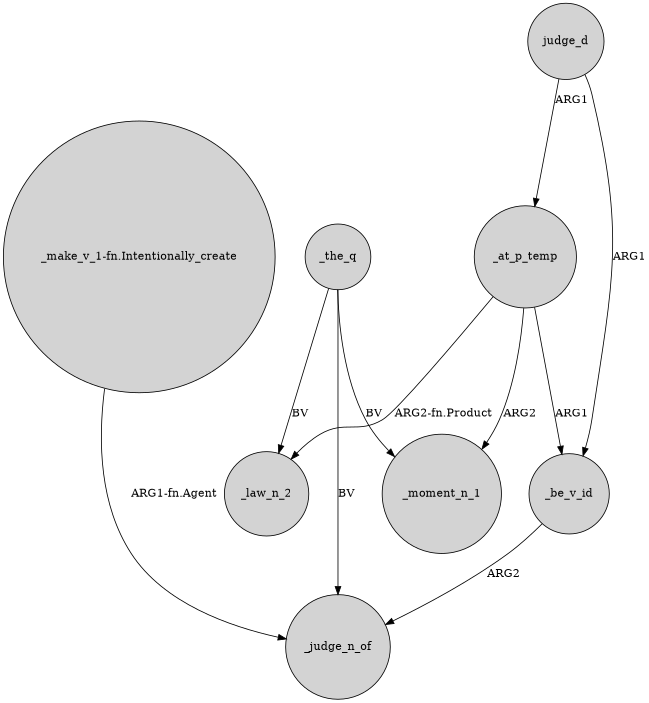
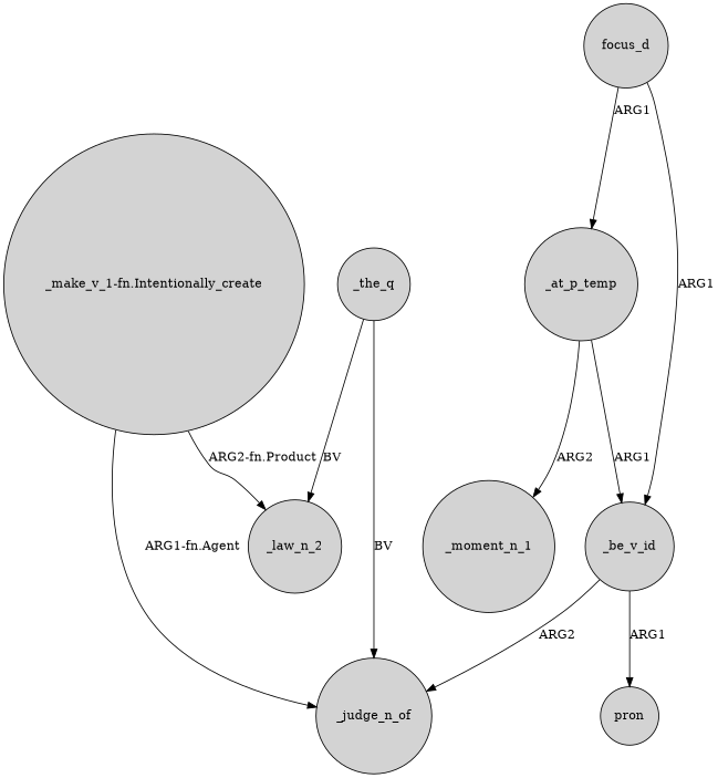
  digraph {
    node [shape=circle style=filled]
-   focus_d [label=judge_d]
+   focus_d
    _at_p_temp
    _be_v_id
    _moment_n_1
    _judge_n_of
+   pron
    "_make_v_1-fn.Intentionally_create"
    n8 [label=_law_n_2]
    _the_q
    focus_d -> _at_p_temp [label=ARG1]
    focus_d -> _be_v_id [label=ARG1]
    _at_p_temp -> _be_v_id [label=ARG1]
    _at_p_temp -> _moment_n_1 [label=ARG2]
    _be_v_id -> _judge_n_of [label=ARG2]
+   _be_v_id -> pron [label=ARG1]
    "_make_v_1-fn.Intentionally_create" -> _judge_n_of [label="ARG1-fn.Agent"]
-   _at_p_temp -> n8 [label="ARG2-fn.Product"]
-   _the_q -> _moment_n_1 [label=BV]
+   "_make_v_1-fn.Intentionally_create" -> n8 [label="ARG2-fn.Product"]
    _the_q -> _judge_n_of [label=BV]
    _the_q -> n8 [label=BV]
  }
